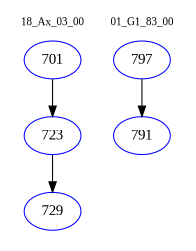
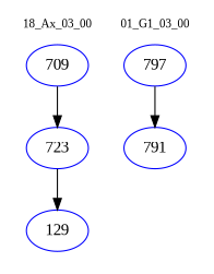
  digraph {
    fontname="Liberation Serif"
    node [color=blue fontname="Liberation Serif"]
    edge [color=black fontname="Liberation Serif"]
    n1 [label=723]
-   n2 [label=701]
-   n3 [label=729]
+   n2 [label=709]
+   n3 [label=129]
    n4 [label=797]
    n5 [label=791]
    subgraph cluster_1 {
      color=white
      fontsize=10
      label="18_Ax_03_00"
      n1
      n2
      n3
    }
    subgraph cluster_2 {
      color=white
      fontsize=10
-     label="01_G1_83_00"
+     label="01_G1_03_00"
      n4
      n5
    }
    n1 -> n3
    n2 -> n1
    n4 -> n5
  }
